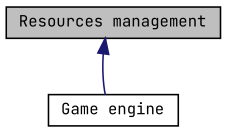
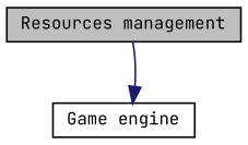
  digraph {
    rankdir=TB
    fontname="JetBrains Mono"
    node [color=black fontname="JetBrains Mono" fontsize=10 shape=record style=filled]
    n1 [fillcolor=grey75 fontcolor=black height=0.2 label="Resources management" width=0.4]
    n2 [fillcolor=white height=0.2 label="Game engine" width=0.4]
-   n1 -> n2 [color=midnightblue dir=back fontname="JetBrains Mono" fontsize=10 labelfontname=Helvetica labelfontsize=10 shape=plaintext style=solid]
+   n2 -> n1 [color=midnightblue dir=back fontname="JetBrains Mono" fontsize=10 labelfontname=Helvetica labelfontsize=10 shape=plaintext style=solid]
  }
